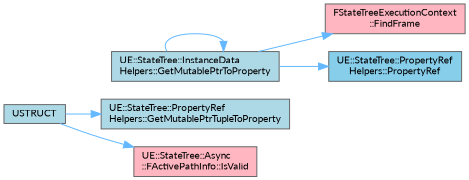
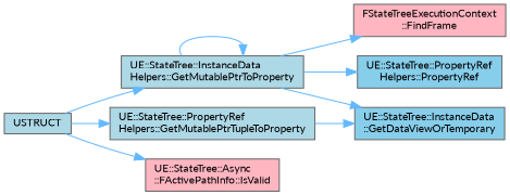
  digraph {
    fontname=Lato
    rankdir=LR
    node [color=grey40 fillcolor=lightblue fontname=Lato fontsize=10 shape=box style=filled]
    edge [color=steelblue1 fontname=Lato fontsize=10 labelfontname=Helvetica labelfontsize=10 style=solid]
    n1 [color=gray40 fontcolor=black height=0.2 label=USTRUCT width=0.4]
    n2 [height=0.2 label="UE::StateTree::InstanceData\lHelpers::GetMutablePtrToProperty" width=0.4]
    n3 [height=0.2 label="UE::StateTree::PropertyRef\lHelpers::GetMutablePtrTupleToProperty" width=0.4]
    n4 [fillcolor=lightpink height=0.2 label="UE::StateTree::Async\l::FActivePathInfo::IsValid" width=0.4]
    n5 [fillcolor=lightpink height=0.2 label="FStateTreeExecutionContext\l::FindFrame" width=0.4]
+   n6 [fillcolor=skyblue height=0.2 label="UE::StateTree::InstanceData\l::GetDataViewOrTemporary" width=0.4]
    n7 [fillcolor=skyblue height=0.2 label="UE::StateTree::PropertyRef\lHelpers::PropertyRef" width=0.4]
+   n1 -> n2
    n1 -> n3
    n1 -> n4
    n2 -> n2
    n2 -> n5
+   n2 -> n6
    n2 -> n7
+   n3 -> n6
  }
